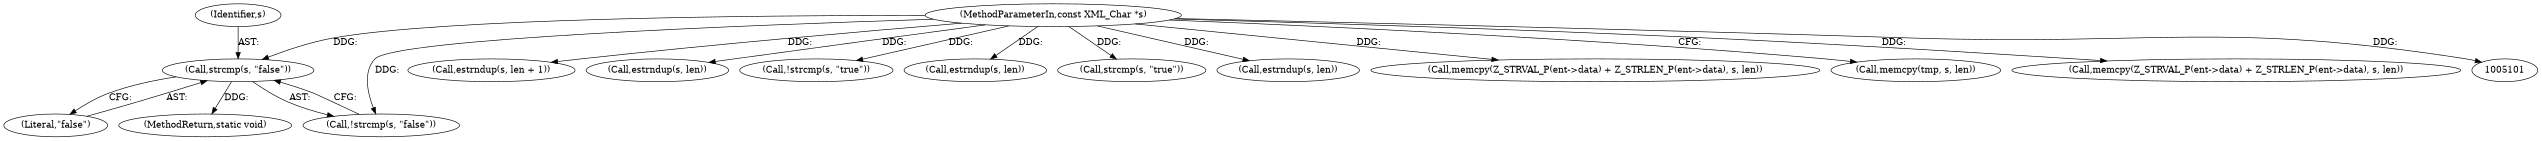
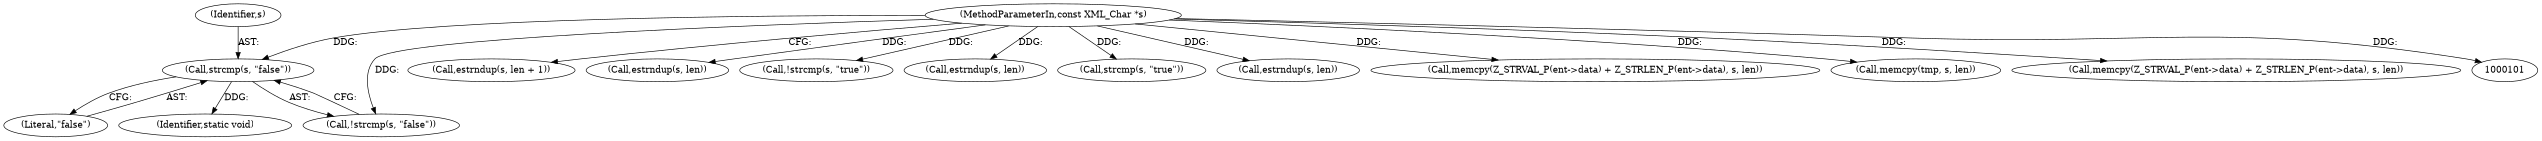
  digraph {
    n1 [label="(Call,strcmp(s, \"false\"))"]
    n2 [label="(Literal,\"false\")"]
-   n3 [label="(MethodReturn,static void)"]
+   n3 [label="(Identifier,static void)"]
    n4 [label="(Call,!strcmp(s, \"false\"))"]
    n5 [label="(MethodParameterIn,const XML_Char *s)"]
    n6 [label="(Call,estrndup(s, len + 1))"]
    n7 [label="(Call,estrndup(s, len))"]
    n8 [label="(Call,!strcmp(s, \"true\"))"]
    n9 [label="(Call,estrndup(s, len))"]
    n10 [label="(Call,strcmp(s, \"true\"))"]
    n11 [label="(Call,estrndup(s, len))"]
    n12 [label="(Call,memcpy(Z_STRVAL_P(ent->data) + Z_STRLEN_P(ent->data), s, len))"]
    n13 [label="(Call,memcpy(tmp, s, len))"]
    n14 [label="(Call,memcpy(Z_STRVAL_P(ent->data) + Z_STRLEN_P(ent->data), s, len))"]
-   1000101 [label=1005101]
+   1000101
    n16 [label="(Identifier,s)"]
    n1 -> n2 [label="CFG: "]
    n1 -> n3 [label="DDG: "]
    n1 -> n4 [label="AST: "]
    n2 -> n1 [label="AST: "]
    n4 -> n1 [label="CFG: "]
    n5 -> n1 [label="DDG: "]
    n5 -> n4 [label="DDG: "]
-   n5 -> n6 [label="DDG: "]
+   n5 -> n6 [label="CFG: "]
    n5 -> n7 [label="DDG: "]
    n5 -> n8 [label="DDG: "]
    n5 -> n9 [label="DDG: "]
    n5 -> n10 [label="DDG: "]
    n5 -> n11 [label="DDG: "]
    n5 -> n12 [label="DDG: "]
-   n5 -> n13 [label="CFG: "]
+   n5 -> n13 [label="DDG: "]
    n5 -> n14 [label="DDG: "]
    n5 -> 1000101 [label="DDG: "]
    n16 -> n1 [label="AST: "]
  }
